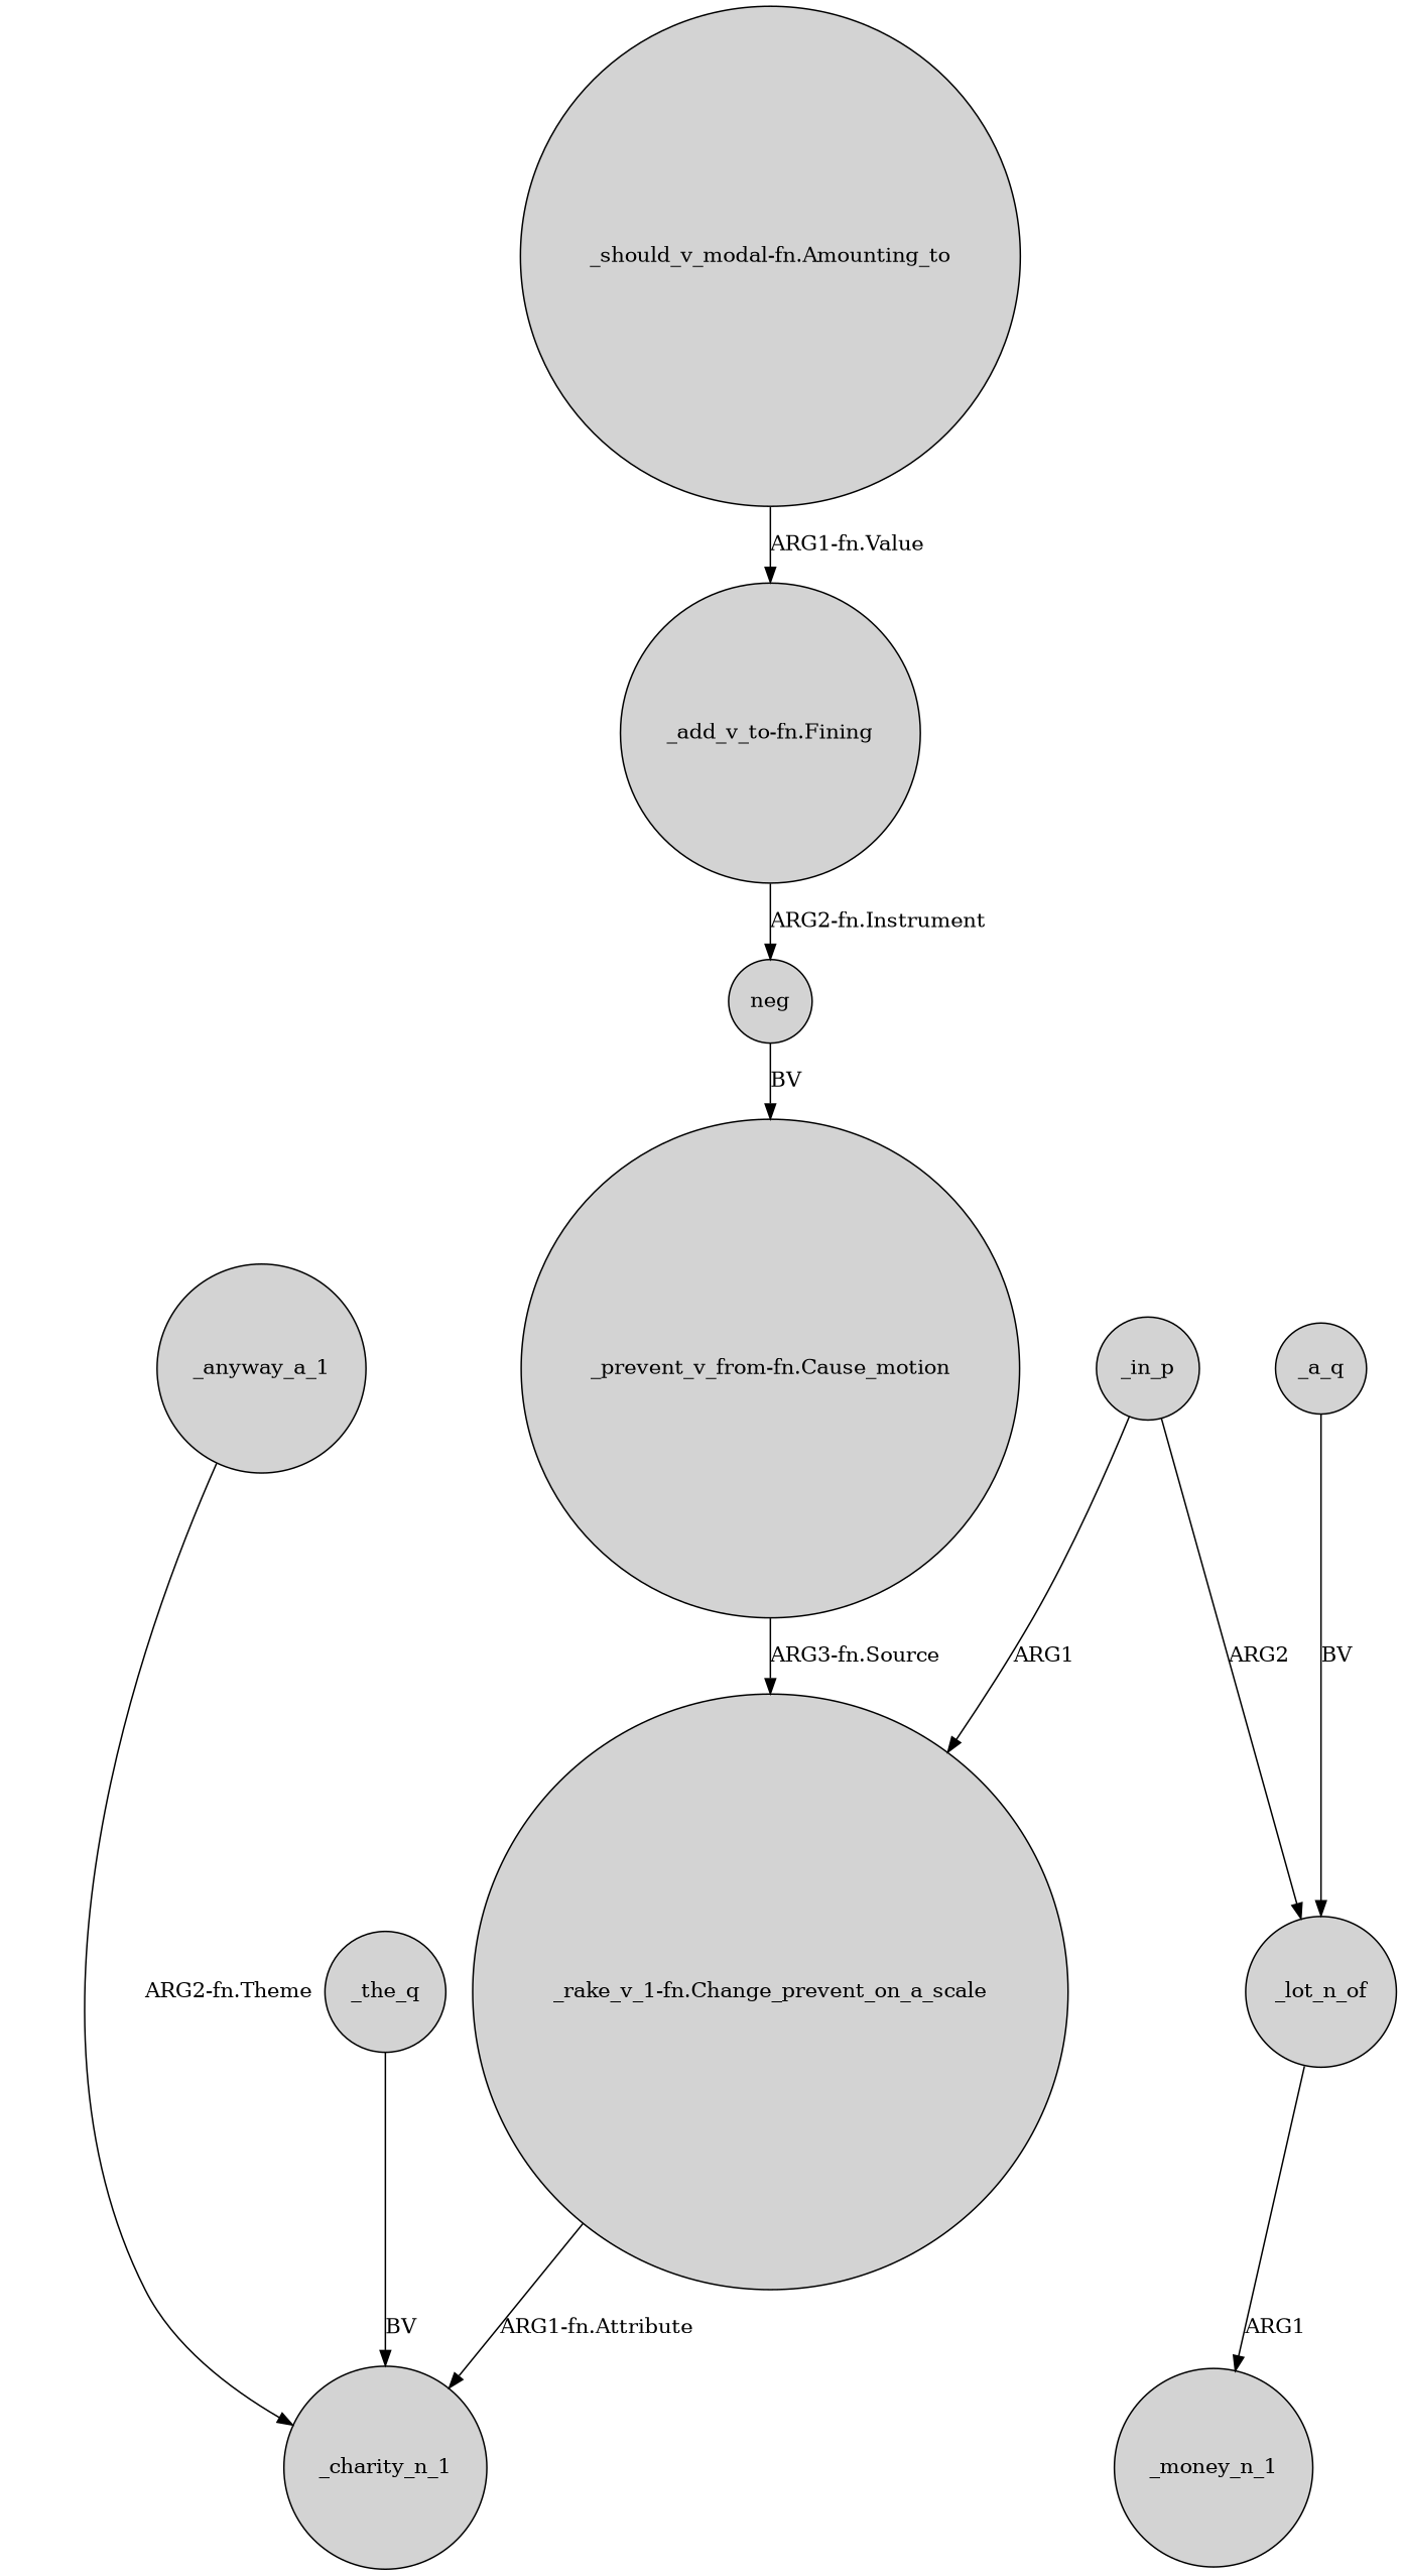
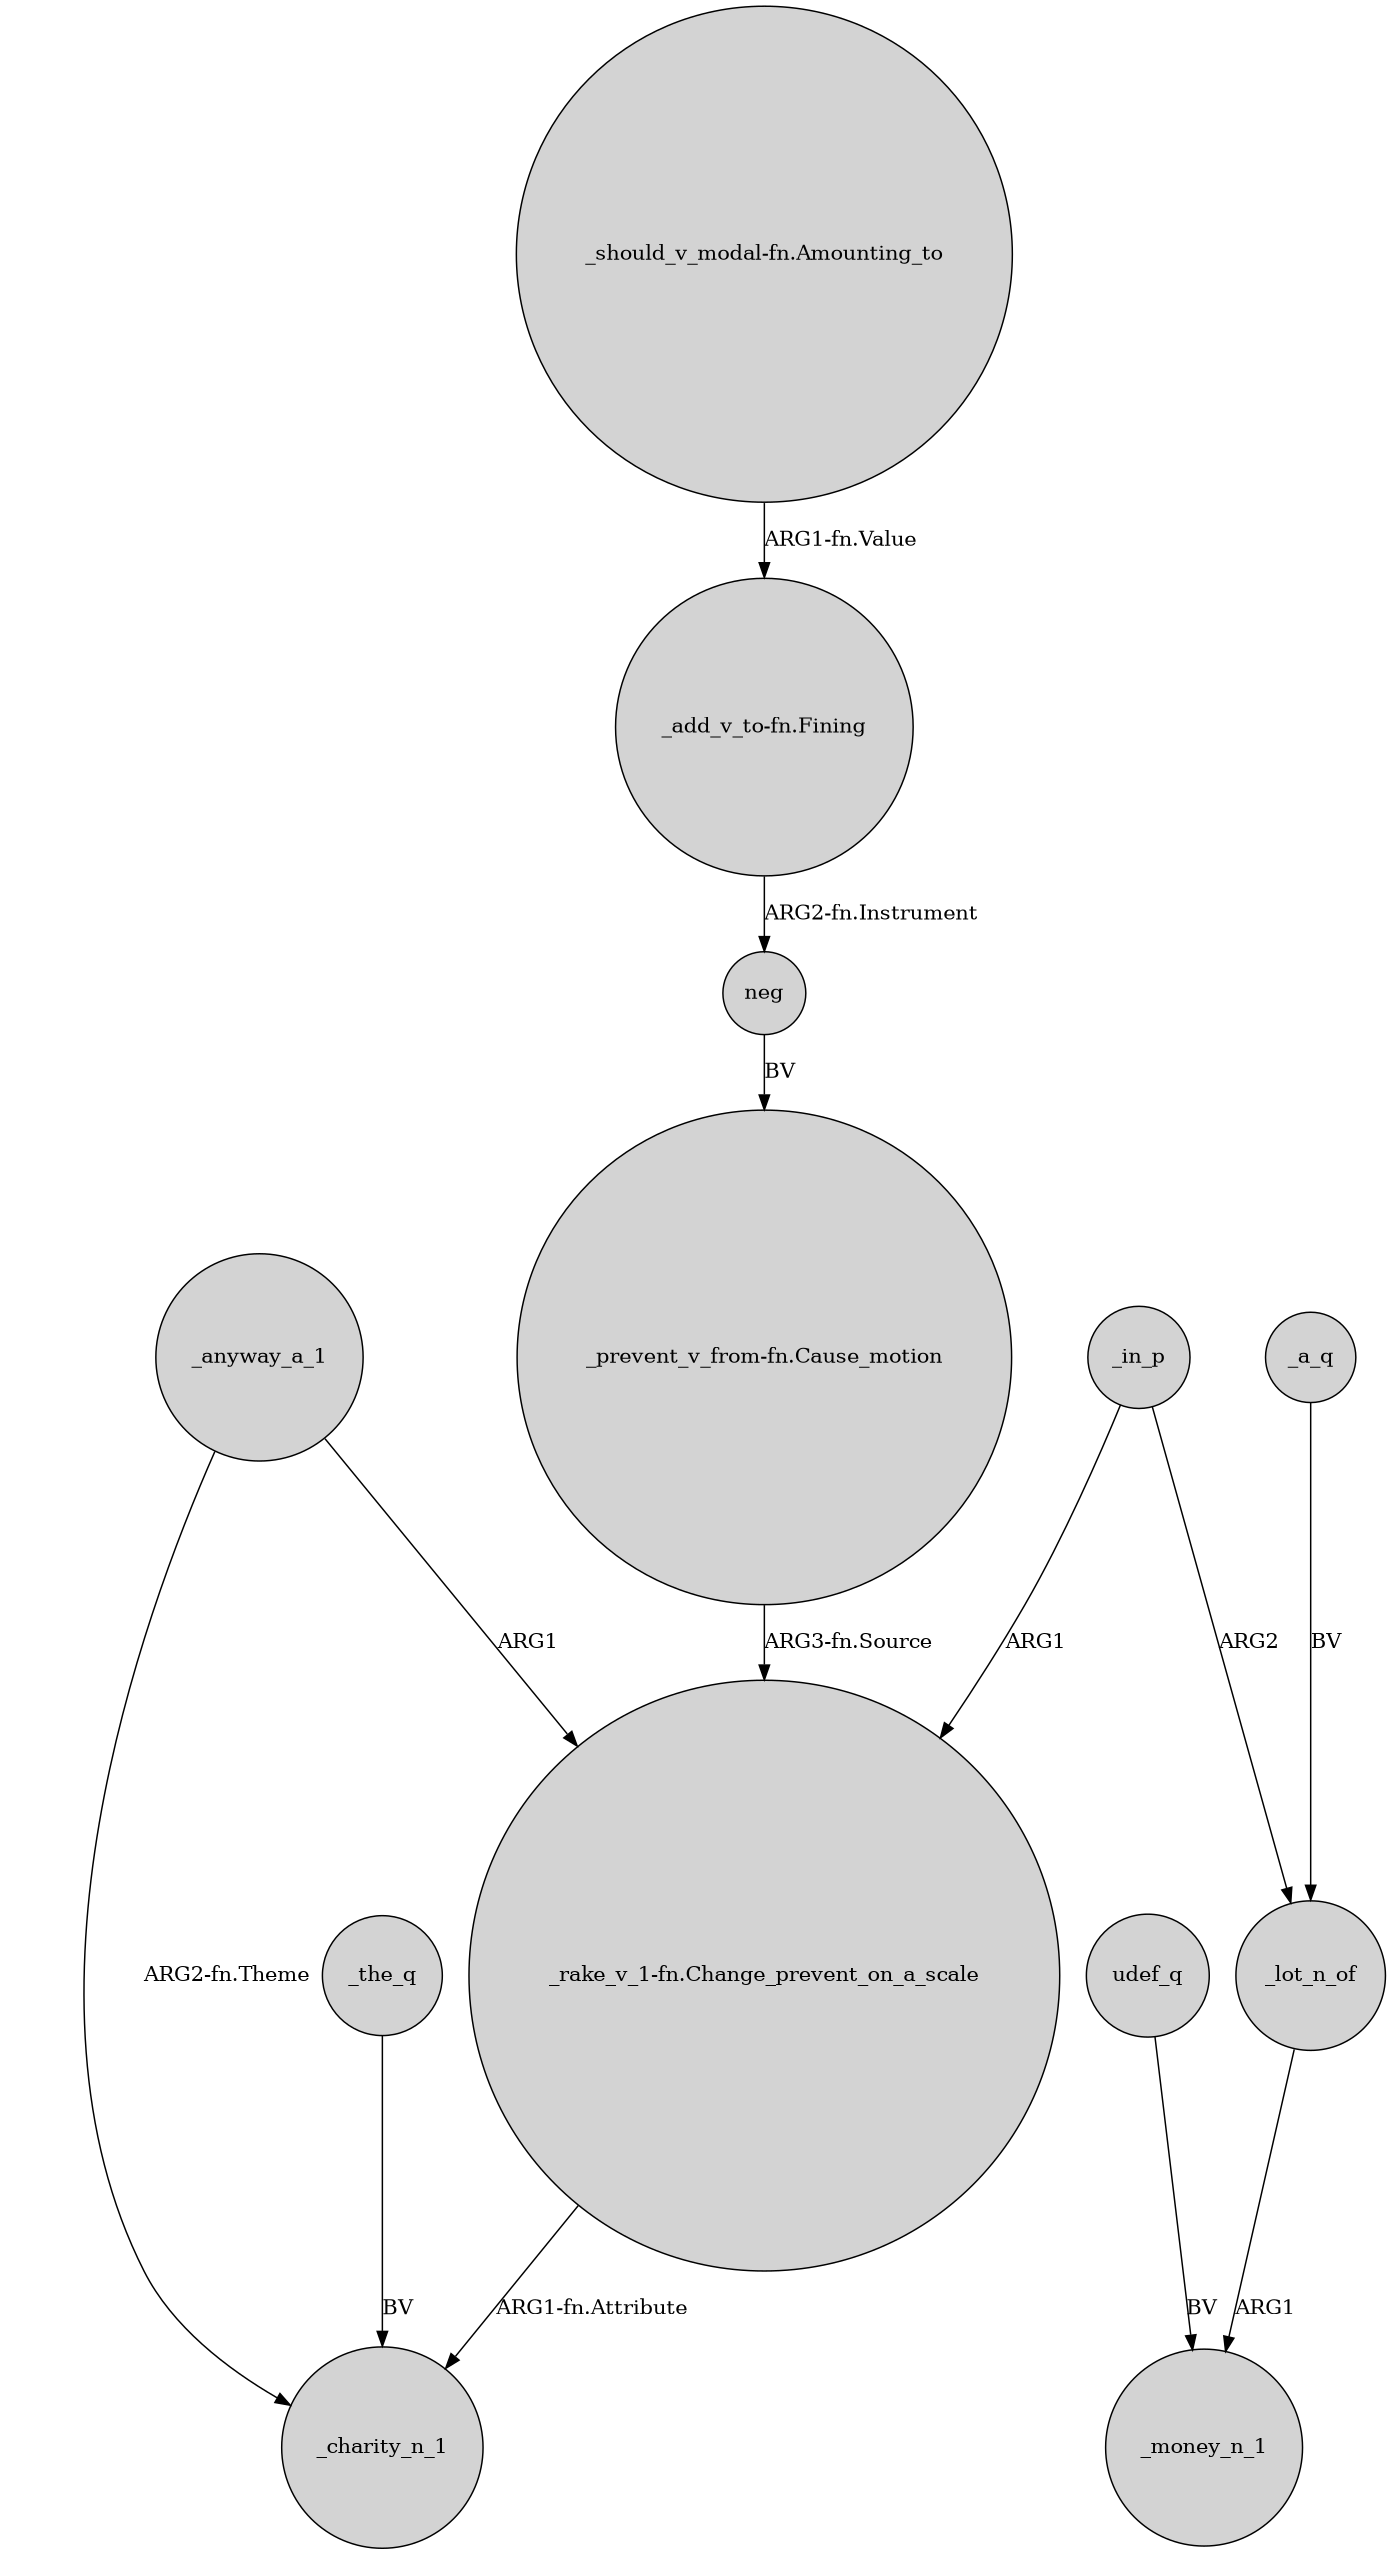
  digraph {
    node [shape=circle style=filled]
    neg
    "_prevent_v_from-fn.Cause_motion"
    n3 [label="_rake_v_1-fn.Change_prevent_on_a_scale"]
    _charity_n_1
+   udef_q
    _money_n_1
    _in_p
    _lot_n_of
    _the_q
    "_should_v_modal-fn.Amounting_to"
    "_add_v_to-fn.Fining"
    _anyway_a_1
    _a_q
    neg -> "_prevent_v_from-fn.Cause_motion" [label=BV]
    "_prevent_v_from-fn.Cause_motion" -> n3 [label="ARG3-fn.Source"]
    n3 -> _charity_n_1 [label="ARG1-fn.Attribute"]
+   udef_q -> _money_n_1 [label=BV]
    _in_p -> n3 [label=ARG1]
    _in_p -> _lot_n_of [label=ARG2]
    _lot_n_of -> _money_n_1 [label=ARG1]
    _the_q -> _charity_n_1 [label=BV]
    "_should_v_modal-fn.Amounting_to" -> "_add_v_to-fn.Fining" [label="ARG1-fn.Value"]
    "_add_v_to-fn.Fining" -> neg [label="ARG2-fn.Instrument"]
+   _anyway_a_1 -> n3 [label=ARG1]
    _anyway_a_1 -> _charity_n_1 [label="ARG2-fn.Theme"]
    _a_q -> _lot_n_of [label=BV]
  }
